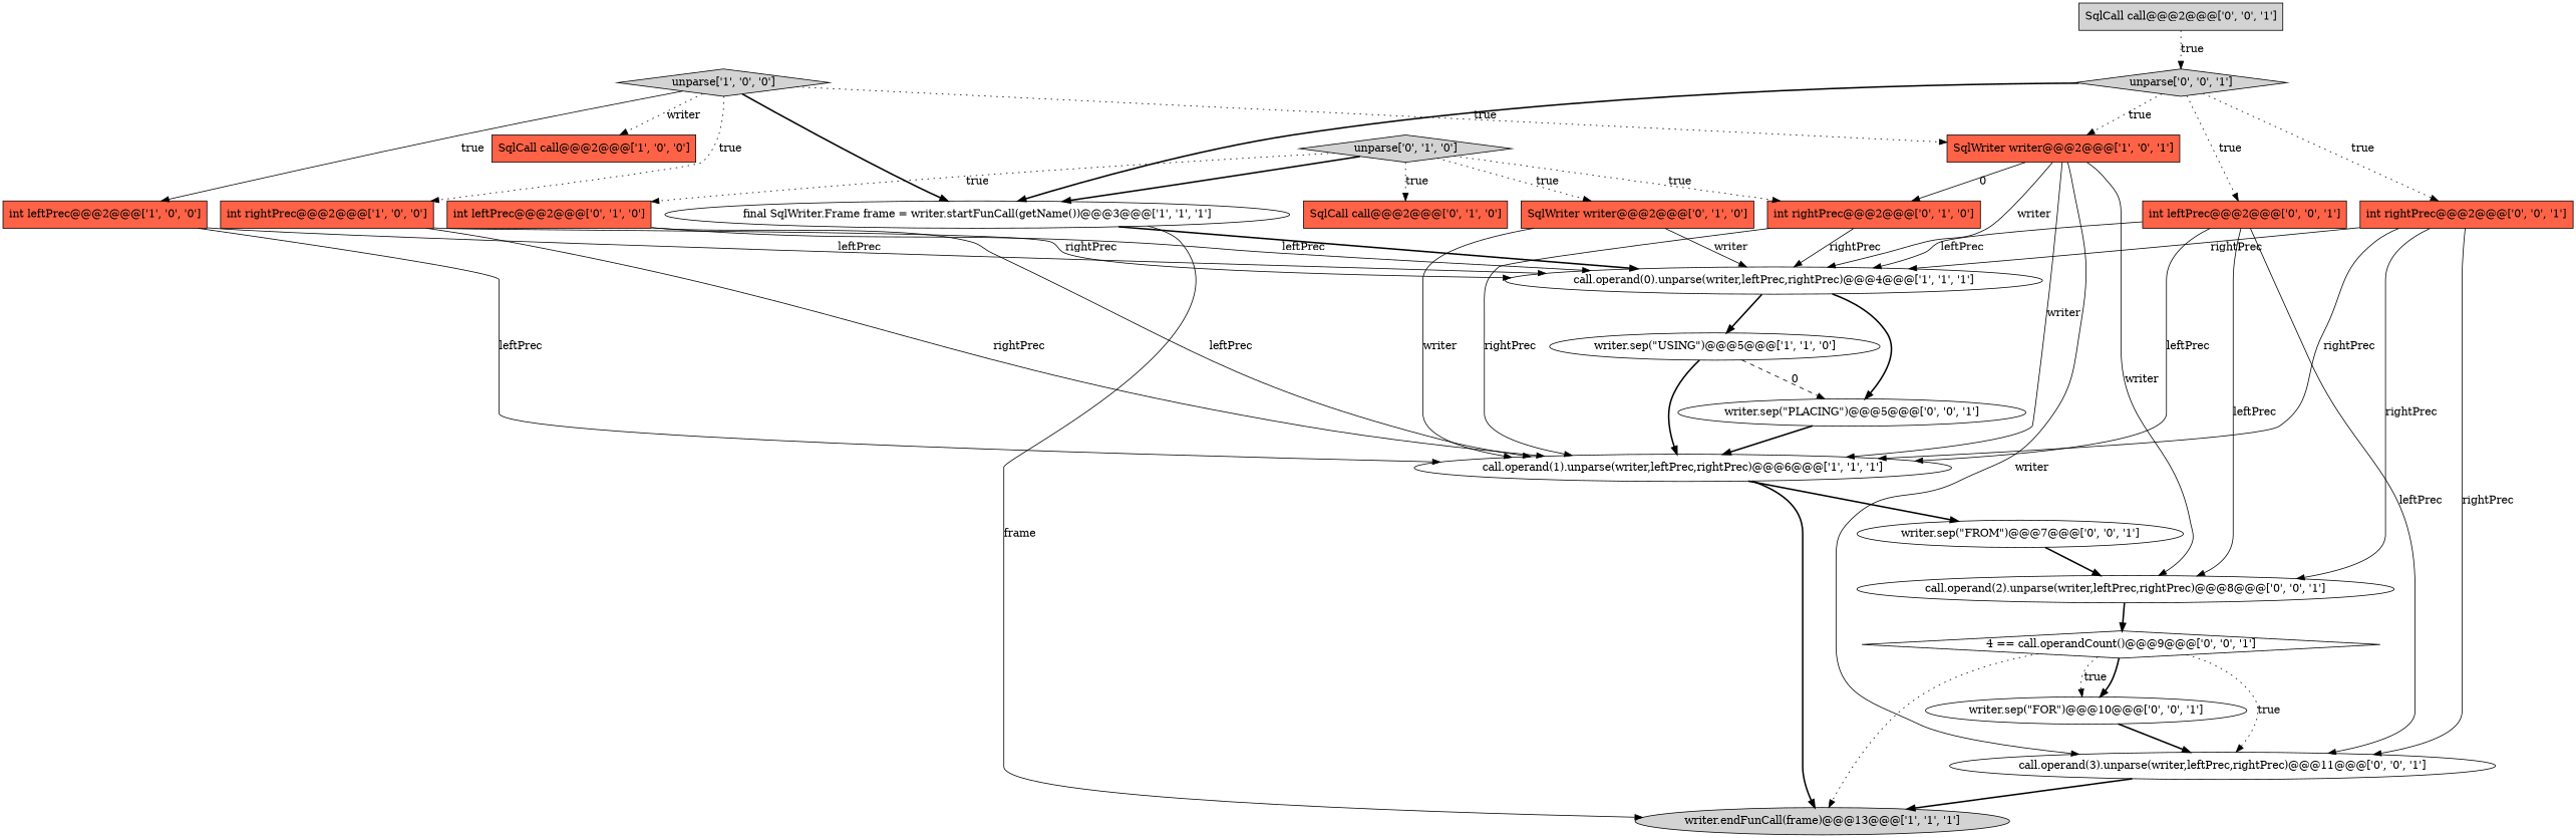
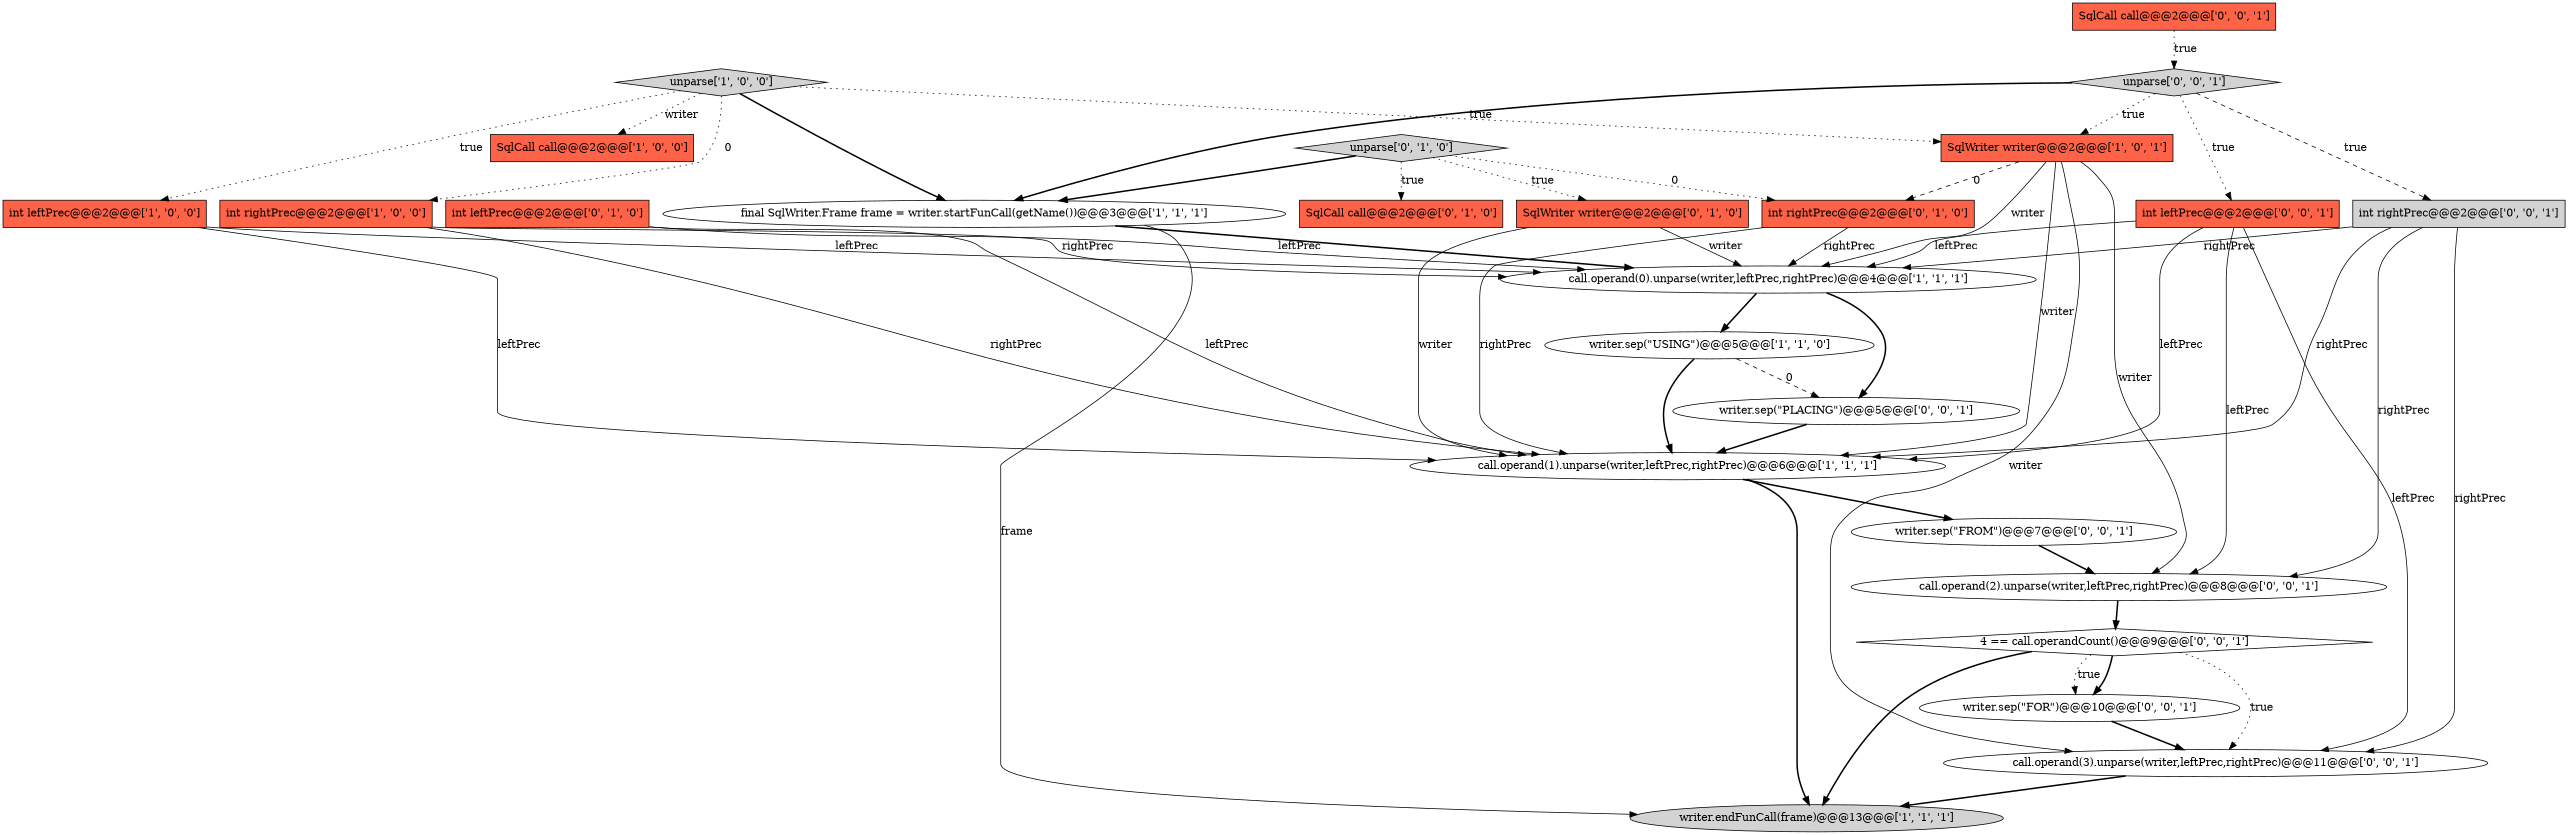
  digraph {
    node [fillcolor=tomato shape=box style=filled]
    edge [style=solid]
    n1 [fillcolor=white label="writer.sep(\"FOR\")@@@10@@@['0', '0', '1']" shape=ellipse]
    n2 [fillcolor=white label="call.operand(3).unparse(writer,leftPrec,rightPrec)@@@11@@@['0', '0', '1']" shape=ellipse]
    n3 [fillcolor=lightgray label="writer.endFunCall(frame)@@@13@@@['1', '1', '1']" shape=ellipse]
    n4 [fillcolor=lightgray label="unparse['1', '0', '0']" shape=diamond]
    n5 [label="int leftPrec@@@2@@@['1', '0', '0']"]
    n6 [label="int rightPrec@@@2@@@['1', '0', '0']"]
    n7 [label="SqlCall call@@@2@@@['1', '0', '0']"]
    n8 [fillcolor=white label="final SqlWriter.Frame frame = writer.startFunCall(getName())@@@3@@@['1', '1', '1']" shape=ellipse]
    n9 [label="SqlWriter writer@@@2@@@['1', '0', '1']"]
    n10 [fillcolor=white label="call.operand(0).unparse(writer,leftPrec,rightPrec)@@@4@@@['1', '1', '1']" shape=ellipse]
    n11 [fillcolor=white label="call.operand(1).unparse(writer,leftPrec,rightPrec)@@@6@@@['1', '1', '1']" shape=ellipse]
    n12 [fillcolor=white label="call.operand(2).unparse(writer,leftPrec,rightPrec)@@@8@@@['0', '0', '1']" shape=ellipse]
    n13 [label="int rightPrec@@@2@@@['0', '1', '0']"]
-   n14 [label="int rightPrec@@@2@@@['0', '0', '1']"]
+   n14 [fillcolor=lightgray label="int rightPrec@@@2@@@['0', '0', '1']"]
    n15 [fillcolor=white label="4 == call.operandCount()@@@9@@@['0', '0', '1']" shape=diamond]
    n16 [fillcolor=white label="writer.sep(\"PLACING\")@@@5@@@['0', '0', '1']" shape=ellipse]
    n17 [fillcolor=white label="writer.sep(\"USING\")@@@5@@@['1', '1', '0']" shape=ellipse]
    n18 [fillcolor=white label="writer.sep(\"FROM\")@@@7@@@['0', '0', '1']" shape=ellipse]
    n19 [label="int leftPrec@@@2@@@['0', '0', '1']"]
    n20 [label="SqlCall call@@@2@@@['0', '1', '0']"]
    n21 [label="int leftPrec@@@2@@@['0', '1', '0']"]
    n22 [fillcolor=lightgray label="unparse['0', '1', '0']" shape=diamond]
    n23 [label="SqlWriter writer@@@2@@@['0', '1', '0']"]
    n24 [fillcolor=lightgray label="unparse['0', '0', '1']" shape=diamond]
-   n25 [fillcolor=lightgray label="SqlCall call@@@2@@@['0', '0', '1']"]
+   n25 [label="SqlCall call@@@2@@@['0', '0', '1']"]
    n1 -> n2 [style=bold]
    n2 -> n3 [style=bold]
-   n4 -> n5 [label=true]
-   n4 -> n6 [label=true style=dotted]
+   n4 -> n5 [label=true style=dotted]
+   n4 -> n6 [label=0 style=dotted]
    n4 -> n7 [label=writer style=dotted]
    n4 -> n8 [style=bold]
    n4 -> n9 [label=true style=dotted]
    n5 -> n10 [label=leftPrec]
    n5 -> n11 [label=leftPrec]
    n6 -> n10 [label=rightPrec]
    n6 -> n11 [label=rightPrec]
    n8 -> n3 [label=frame]
    n8 -> n10 [style=bold]
    n9 -> n2 [label=writer]
    n9 -> n10 [label=writer]
    n9 -> n11 [label=writer]
    n9 -> n12 [label=writer]
-   n9 -> n13 [label=0]
+   n9 -> n13 [label=0 style=dashed]
    n10 -> n16 [style=bold]
    n10 -> n17 [style=bold]
    n11 -> n3 [style=bold]
    n11 -> n18 [style=bold]
    n12 -> n15 [style=bold]
    n13 -> n10 [label=rightPrec]
    n13 -> n11 [label=rightPrec]
    n14 -> n2 [label=rightPrec]
    n14 -> n10 [label=rightPrec]
    n14 -> n11 [label=rightPrec]
    n14 -> n12 [label=rightPrec]
    n15 -> n1 [style=bold]
    n15 -> n1 [label=true style=dotted]
    n15 -> n2 [label=true style=dotted]
-   n15 -> n3 [style=dotted]
+   n15 -> n3 [style=bold]
    n16 -> n11 [style=bold]
    n17 -> n11 [style=bold]
    n17 -> n16 [label=0 style=dashed]
    n18 -> n12 [style=bold]
    n19 -> n2 [label=leftPrec]
    n19 -> n10 [label=leftPrec]
    n19 -> n11 [label=leftPrec]
    n19 -> n12 [label=leftPrec]
    n21 -> n10 [label=leftPrec]
    n21 -> n11 [label=leftPrec]
    n22 -> n8 [style=bold]
-   n22 -> n13 [label=true style=dotted]
+   n22 -> n13 [label=0 style=dotted]
    n22 -> n20 [label=true style=dotted]
-   n22 -> n21 [label=true style=dotted]
    n22 -> n23 [label=true style=dotted]
    n23 -> n10 [label=writer]
    n23 -> n11 [label=writer]
    n24 -> n8 [style=bold]
    n24 -> n9 [label=true style=dotted]
-   n24 -> n14 [label=true style=dotted]
+   n24 -> n14 [label=true style=dashed]
    n24 -> n19 [label=true style=dotted]
    n25 -> n24 [label=true style=dotted]
  }
